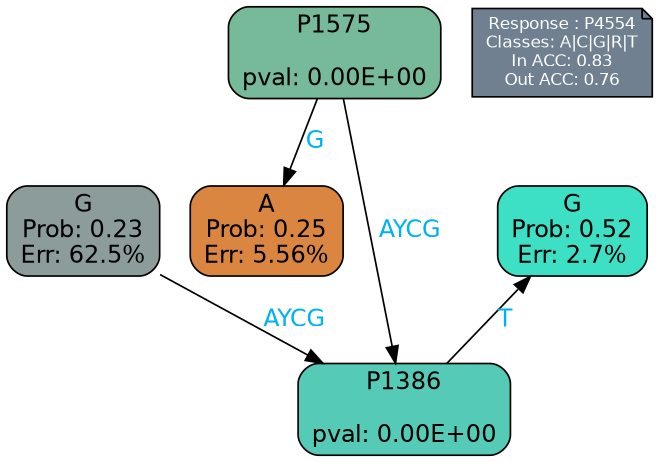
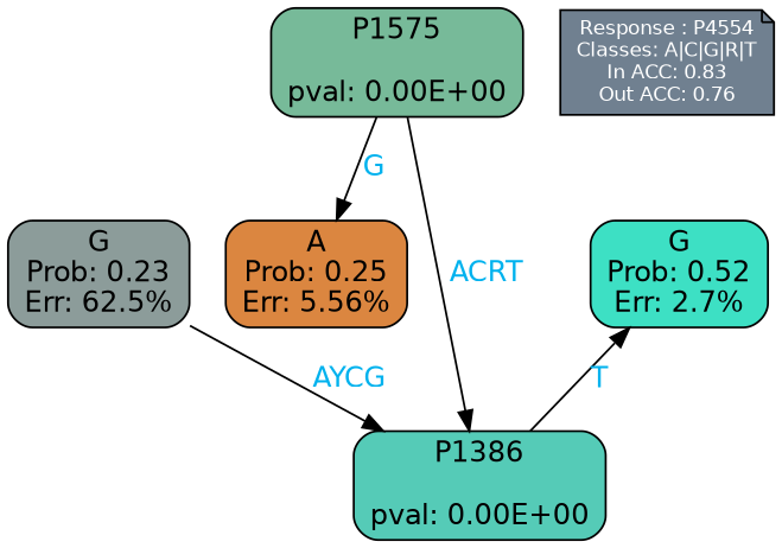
  digraph {
    ranksep=equally
    splines=polylines
    node [color=black fontname=helvetica shape=box style="filled, rounded"]
    edge [fontcolor=deepskyblue2 fontname=helvetica]
    n1 [fillcolor="#8c9c9a" label="G\nProb: 0.23\nErr: 62.5%"]
    n2 [fillcolor="#3de0c4" label="G\nProb: 0.52\nErr: 2.7%"]
    n3 [fillcolor="#db8640" label="A\nProb: 0.25\nErr: 5.56%"]
    n4 [align=left fillcolor=slategray fontcolor=white fontsize=10 label="Response : P4554\nClasses: A|C|G|R|T\nIn ACC: 0.83\nOut ACC: 0.76\n" shape=note style=filled]
    n5 [fillcolor="#77ba99" label="P1575\n\npval: 0.00E+00"]
    n6 [fillcolor="#55cbb7" label="P1386\n\npval: 0.00E+00"]
    subgraph sub_1 {
      rank=same
      n1
      n2
      n3
    }
    subgraph sub_2 {
      rank=same
      n4
      n5
    }
    n1 -> n6 [label=AYCG]
    n5 -> n3 [label=G]
-   n5 -> n6 [label=AYCG]
+   n5 -> n6 [label=ACRT]
    n6 -> n2 [label=T]
  }
